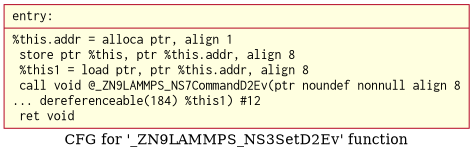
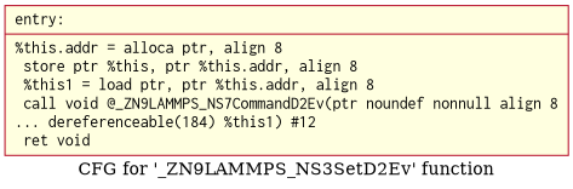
  digraph {
    label="CFG for '_ZN9LAMMPS_NS3SetD2Ev' function"
-   n1 [color="#b70d28ff" fillcolor=lightyellow fontname=Courier label="{entry:\l|  %this.addr = alloca ptr, align 1\l  store ptr %this, ptr %this.addr, align 8\l  %this1 = load ptr, ptr %this.addr, align 8\l  call void @_ZN9LAMMPS_NS7CommandD2Ev(ptr noundef nonnull align 8\l... dereferenceable(184) %this1) #12\l  ret void\l}" shape=record style=filled]
+   n1 [color="#b70d28ff" fillcolor=lightyellow fontname=Courier label="{entry:\l|  %this.addr = alloca ptr, align 8\l  store ptr %this, ptr %this.addr, align 8\l  %this1 = load ptr, ptr %this.addr, align 8\l  call void @_ZN9LAMMPS_NS7CommandD2Ev(ptr noundef nonnull align 8\l... dereferenceable(184) %this1) #12\l  ret void\l}" shape=record style=filled]
  }
